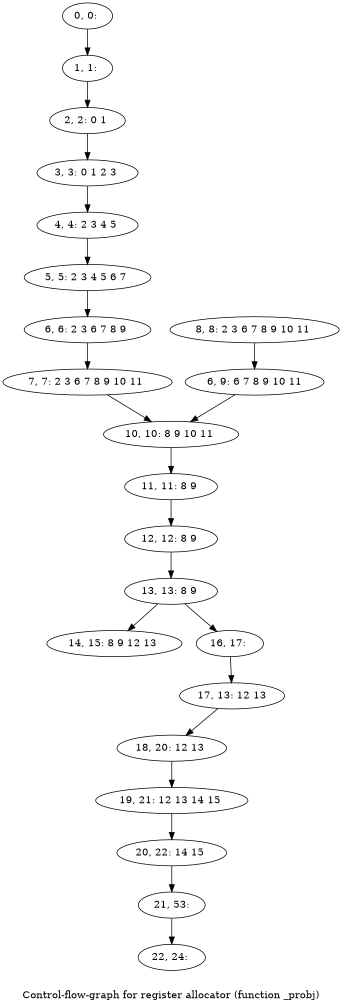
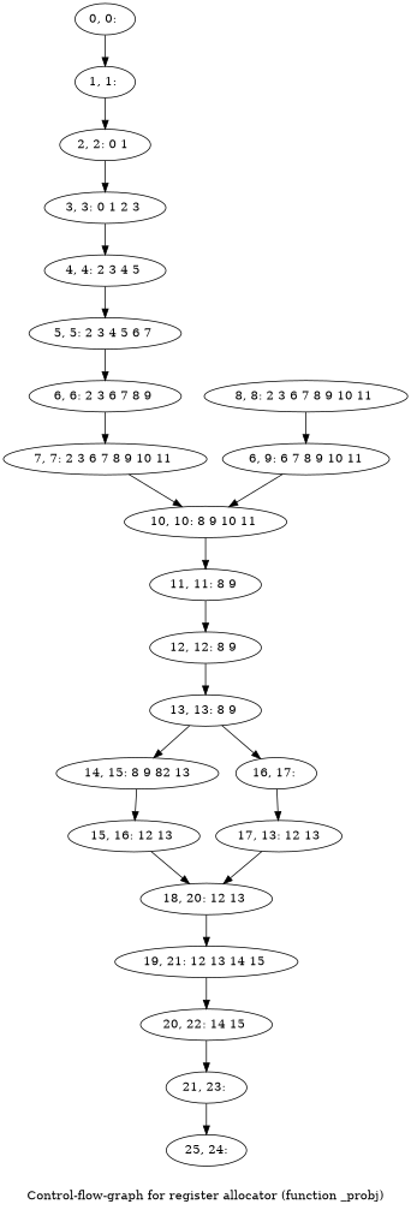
  digraph {
    fontname="DejaVu Serif"
    label="Control-flow-graph for register allocator (function _probj)"
    node [fontname="DejaVu Serif"]
    edge [fontname="DejaVu Serif"]
    n1 [label="0, 0: "]
    n2 [label="1, 1: "]
    n3 [label="2, 2: 0 1 "]
    n4 [label="3, 3: 0 1 2 3 "]
    n5 [label="4, 4: 2 3 4 5 "]
    n6 [label="5, 5: 2 3 4 5 6 7 "]
    n7 [label="6, 6: 2 3 6 7 8 9 "]
    n8 [label="7, 7: 2 3 6 7 8 9 10 11 "]
    n9 [label="10, 10: 8 9 10 11 "]
    n10 [label="8, 8: 2 3 6 7 8 9 10 11 "]
    n11 [label="6, 9: 6 7 8 9 10 11"]
    n12 [label="11, 11: 8 9 "]
    n13 [label="12, 12: 8 9 "]
    n14 [label="13, 13: 8 9 "]
-   n15 [label="14, 15: 8 9 12 13 "]
+   n15 [label="14, 15: 8 9 82 13"]
    n16 [label="16, 17: "]
+   n17 [label="15, 16: 12 13 "]
    n18 [label="17, 13: 12 13"]
    n19 [label="18, 20: 12 13 "]
    n20 [label="19, 21: 12 13 14 15 "]
    n21 [label="20, 22: 14 15 "]
-   n22 [label="21, 53:"]
-   n23 [label="22, 24: "]
+   n22 [label="21, 23: "]
+   n23 [label="25, 24:"]
    n1 -> n2
    n2 -> n3
    n3 -> n4
    n4 -> n5
    n5 -> n6
    n6 -> n7
    n7 -> n8
    n8 -> n9
    n9 -> n12
    n10 -> n11
    n11 -> n9
    n12 -> n13
    n13 -> n14
    n14 -> n15
    n14 -> n16
+   n15 -> n17
    n16 -> n18
+   n17 -> n19
    n18 -> n19
    n19 -> n20
    n20 -> n21
    n21 -> n22
    n22 -> n23
  }
